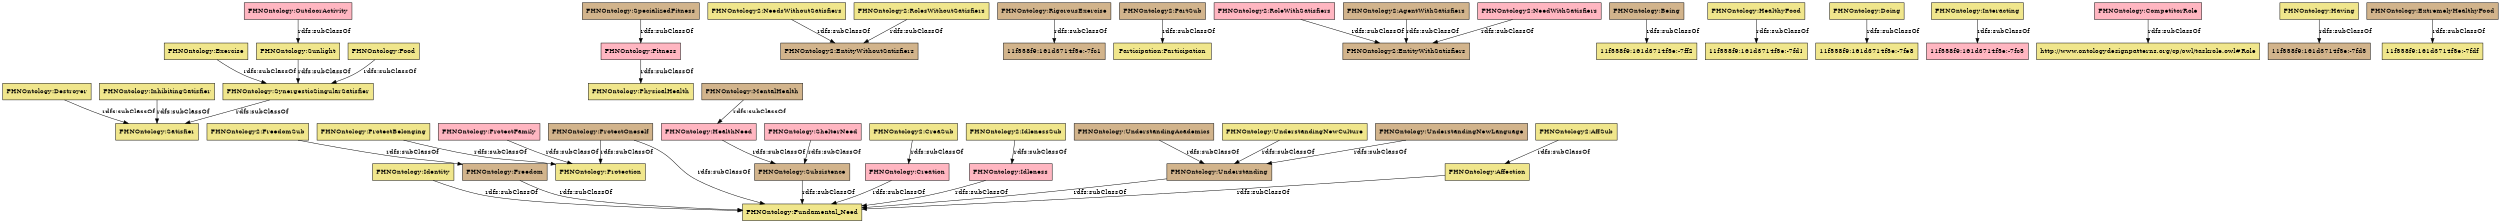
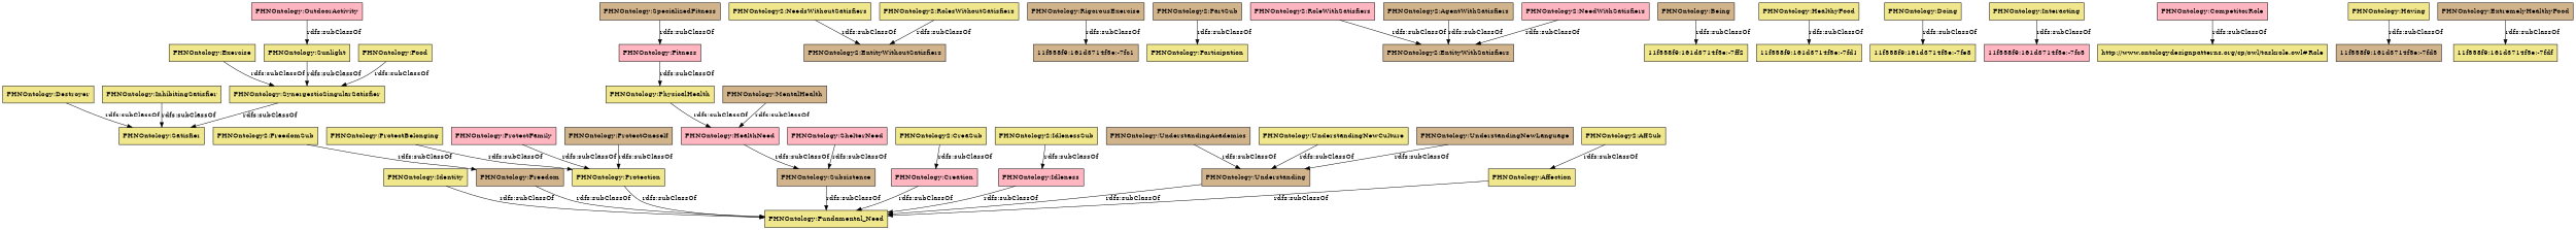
  digraph {
    rankdir=TB
    node [color=black fillcolor=khaki shape=rectangle style=filled]
    "FHNOntology:SynergesticSingularSatisfier"
    "FHNOntology:Satisfier"
    "FHNOntology:Identity"
    "FHNOntology:Fundamental_Need"
    "FHNOntology:Freedom" [fillcolor=tan]
    "FHNOntology2:FreedomSub"
    "FHNOntology2:EntityWithoutSatisfiers" [fillcolor=tan]
    "FHNOntology2:NeedsWithoutSatisfiers"
    "FHNOntology:Exercise"
    "FHNOntology:ProtectBelonging"
    "FHNOntology:Protection"
    "FHNOntology:ProtectFamily" [fillcolor=lightpink]
    "FHNOntology:Destroyer"
    "FHNOntology:Subsistence" [fillcolor=tan]
    "FHNOntology:OutdoorActivity" [fillcolor=lightpink]
    "FHNOntology:Sunlight"
    "FHNOntology2:RolesWithoutSatisfiers"
    "FHNOntology:Creation" [fillcolor=lightpink]
    "FHNOntology2:CreaSub"
    "FHNOntology:RigorousExercise" [fillcolor=tan]
    "11f558f9:161d3714f5e:-7fc1" [fillcolor=tan]
    "FHNOntology2:PartSub" [fillcolor=tan]
-   "FHNOntology:Participation" [label="Participation:Participation"]
+   "FHNOntology:Participation"
    "FHNOntology2:RoleWithSatisfiers" [fillcolor=lightpink]
    "FHNOntology2:EntityWithSatisfiers" [fillcolor=tan]
    "FHNOntology:Fitness" [fillcolor=lightpink]
    "FHNOntology:PhysicalHealth"
    "FHNOntology:HealthNeed" [fillcolor=lightpink]
    "FHNOntology:SpecializedFitness" [fillcolor=tan]
    "FHNOntology:Idleness" [fillcolor=lightpink]
    "FHNOntology2:IdlenessSub"
    "FHNOntology:UnderstandingAcademics" [fillcolor=tan]
    "FHNOntology:Understanding" [fillcolor=tan]
    "FHNOntology:InhibitingSatisfier"
    "FHNOntology:Being" [fillcolor=tan]
    "11f558f9:161d3714f5e:-7ff2"
    "FHNOntology:UnderstandingNewCulture"
    "FHNOntology:MentalHealth" [fillcolor=tan]
    "FHNOntology:HealthyFood"
    "11f558f9:161d3714f5e:-7fd1"
    "FHNOntology:Affection"
    "FHNOntology2:AgentWithSatisfiers" [fillcolor=tan]
    "FHNOntology:UnderstandingNewLanguage" [fillcolor=tan]
    "FHNOntology2:NeedWithSatisfiers" [fillcolor=lightpink]
    "FHNOntology:Doing"
    "11f558f9:161d3714f5e:-7fe8"
    "11f558f9:161d3714f5e:-7fc5" [fillcolor=lightpink]
    "FHNOntology:Interacting"
    "FHNOntology2:AffSub"
    "FHNOntology:ShelterNeed" [fillcolor=lightpink]
    "FHNOntology:CompetitorRole" [fillcolor=lightpink]
    "http://www.ontologydesignpatterns.org/cp/owl/taskrole.owl#Role"
    "11f558f9:161d3714f5e:-7fd5" [fillcolor=tan]
    "FHNOntology:Having"
    "FHNOntology:ProtectOneself" [fillcolor=tan]
    "FHNOntology:Food"
    "FHNOntology:ExtremelyHealthyFood" [fillcolor=tan]
    "11f558f9:161d3714f5e:-7fdf"
    "FHNOntology:SynergesticSingularSatisfier" -> "FHNOntology:Satisfier" [label="rdfs:subClassOf"]
    "FHNOntology:Identity" -> "FHNOntology:Fundamental_Need" [label="rdfs:subClassOf"]
    "FHNOntology:Freedom" -> "FHNOntology:Fundamental_Need" [label="rdfs:subClassOf"]
    "FHNOntology2:FreedomSub" -> "FHNOntology:Freedom" [label="rdfs:subClassOf"]
    "FHNOntology2:NeedsWithoutSatisfiers" -> "FHNOntology2:EntityWithoutSatisfiers" [label="rdfs:subClassOf"]
    "FHNOntology:Exercise" -> "FHNOntology:SynergesticSingularSatisfier" [label="rdfs:subClassOf"]
    "FHNOntology:ProtectBelonging" -> "FHNOntology:Protection" [label="rdfs:subClassOf"]
-   "FHNOntology:ProtectOneself" -> "FHNOntology:Fundamental_Need" [label="rdfs:subClassOf"]
+   "FHNOntology:Protection" -> "FHNOntology:Fundamental_Need" [label="rdfs:subClassOf"]
    "FHNOntology:ProtectFamily" -> "FHNOntology:Protection" [label="rdfs:subClassOf"]
    "FHNOntology:Destroyer" -> "FHNOntology:Satisfier" [label="rdfs:subClassOf"]
    "FHNOntology:Subsistence" -> "FHNOntology:Fundamental_Need" [label="rdfs:subClassOf"]
    "FHNOntology:OutdoorActivity" -> "FHNOntology:Sunlight" [label="rdfs:subClassOf"]
    "FHNOntology:Sunlight" -> "FHNOntology:SynergesticSingularSatisfier" [label="rdfs:subClassOf"]
    "FHNOntology2:RolesWithoutSatisfiers" -> "FHNOntology2:EntityWithoutSatisfiers" [label="rdfs:subClassOf"]
    "FHNOntology:Creation" -> "FHNOntology:Fundamental_Need" [label="rdfs:subClassOf"]
    "FHNOntology2:CreaSub" -> "FHNOntology:Creation" [label="rdfs:subClassOf"]
    "FHNOntology:RigorousExercise" -> "11f558f9:161d3714f5e:-7fc1" [label="rdfs:subClassOf"]
    "FHNOntology2:PartSub" -> "FHNOntology:Participation" [label="rdfs:subClassOf"]
    "FHNOntology2:RoleWithSatisfiers" -> "FHNOntology2:EntityWithSatisfiers" [label="rdfs:subClassOf"]
    "FHNOntology:Fitness" -> "FHNOntology:PhysicalHealth" [label="rdfs:subClassOf"]
+   "FHNOntology:PhysicalHealth" -> "FHNOntology:HealthNeed" [label="rdfs:subClassOf"]
    "FHNOntology:HealthNeed" -> "FHNOntology:Subsistence" [label="rdfs:subClassOf"]
    "FHNOntology:SpecializedFitness" -> "FHNOntology:Fitness" [label="rdfs:subClassOf"]
    "FHNOntology:Idleness" -> "FHNOntology:Fundamental_Need" [label="rdfs:subClassOf"]
    "FHNOntology2:IdlenessSub" -> "FHNOntology:Idleness" [label="rdfs:subClassOf"]
    "FHNOntology:UnderstandingAcademics" -> "FHNOntology:Understanding" [label="rdfs:subClassOf"]
    "FHNOntology:Understanding" -> "FHNOntology:Fundamental_Need" [label="rdfs:subClassOf"]
    "FHNOntology:InhibitingSatisfier" -> "FHNOntology:Satisfier" [label="rdfs:subClassOf"]
    "FHNOntology:Being" -> "11f558f9:161d3714f5e:-7ff2" [label="rdfs:subClassOf"]
    "FHNOntology:UnderstandingNewCulture" -> "FHNOntology:Understanding" [label="rdfs:subClassOf"]
    "FHNOntology:MentalHealth" -> "FHNOntology:HealthNeed" [label="rdfs:subClassOf"]
    "FHNOntology:HealthyFood" -> "11f558f9:161d3714f5e:-7fd1" [label="rdfs:subClassOf"]
    "FHNOntology:Affection" -> "FHNOntology:Fundamental_Need" [label="rdfs:subClassOf"]
    "FHNOntology2:AgentWithSatisfiers" -> "FHNOntology2:EntityWithSatisfiers" [label="rdfs:subClassOf"]
    "FHNOntology:UnderstandingNewLanguage" -> "FHNOntology:Understanding" [label="rdfs:subClassOf"]
    "FHNOntology2:NeedWithSatisfiers" -> "FHNOntology2:EntityWithSatisfiers" [label="rdfs:subClassOf"]
    "FHNOntology:Doing" -> "11f558f9:161d3714f5e:-7fe8" [label="rdfs:subClassOf"]
    "FHNOntology:Interacting" -> "11f558f9:161d3714f5e:-7fc5" [label="rdfs:subClassOf"]
    "FHNOntology2:AffSub" -> "FHNOntology:Affection" [label="rdfs:subClassOf"]
    "FHNOntology:ShelterNeed" -> "FHNOntology:Subsistence" [label="rdfs:subClassOf"]
    "FHNOntology:CompetitorRole" -> "http://www.ontologydesignpatterns.org/cp/owl/taskrole.owl#Role" [label="rdfs:subClassOf"]
    "FHNOntology:Having" -> "11f558f9:161d3714f5e:-7fd5" [label="rdfs:subClassOf"]
    "FHNOntology:ProtectOneself" -> "FHNOntology:Protection" [label="rdfs:subClassOf"]
    "FHNOntology:Food" -> "FHNOntology:SynergesticSingularSatisfier" [label="rdfs:subClassOf"]
    "FHNOntology:ExtremelyHealthyFood" -> "11f558f9:161d3714f5e:-7fdf" [label="rdfs:subClassOf"]
  }
